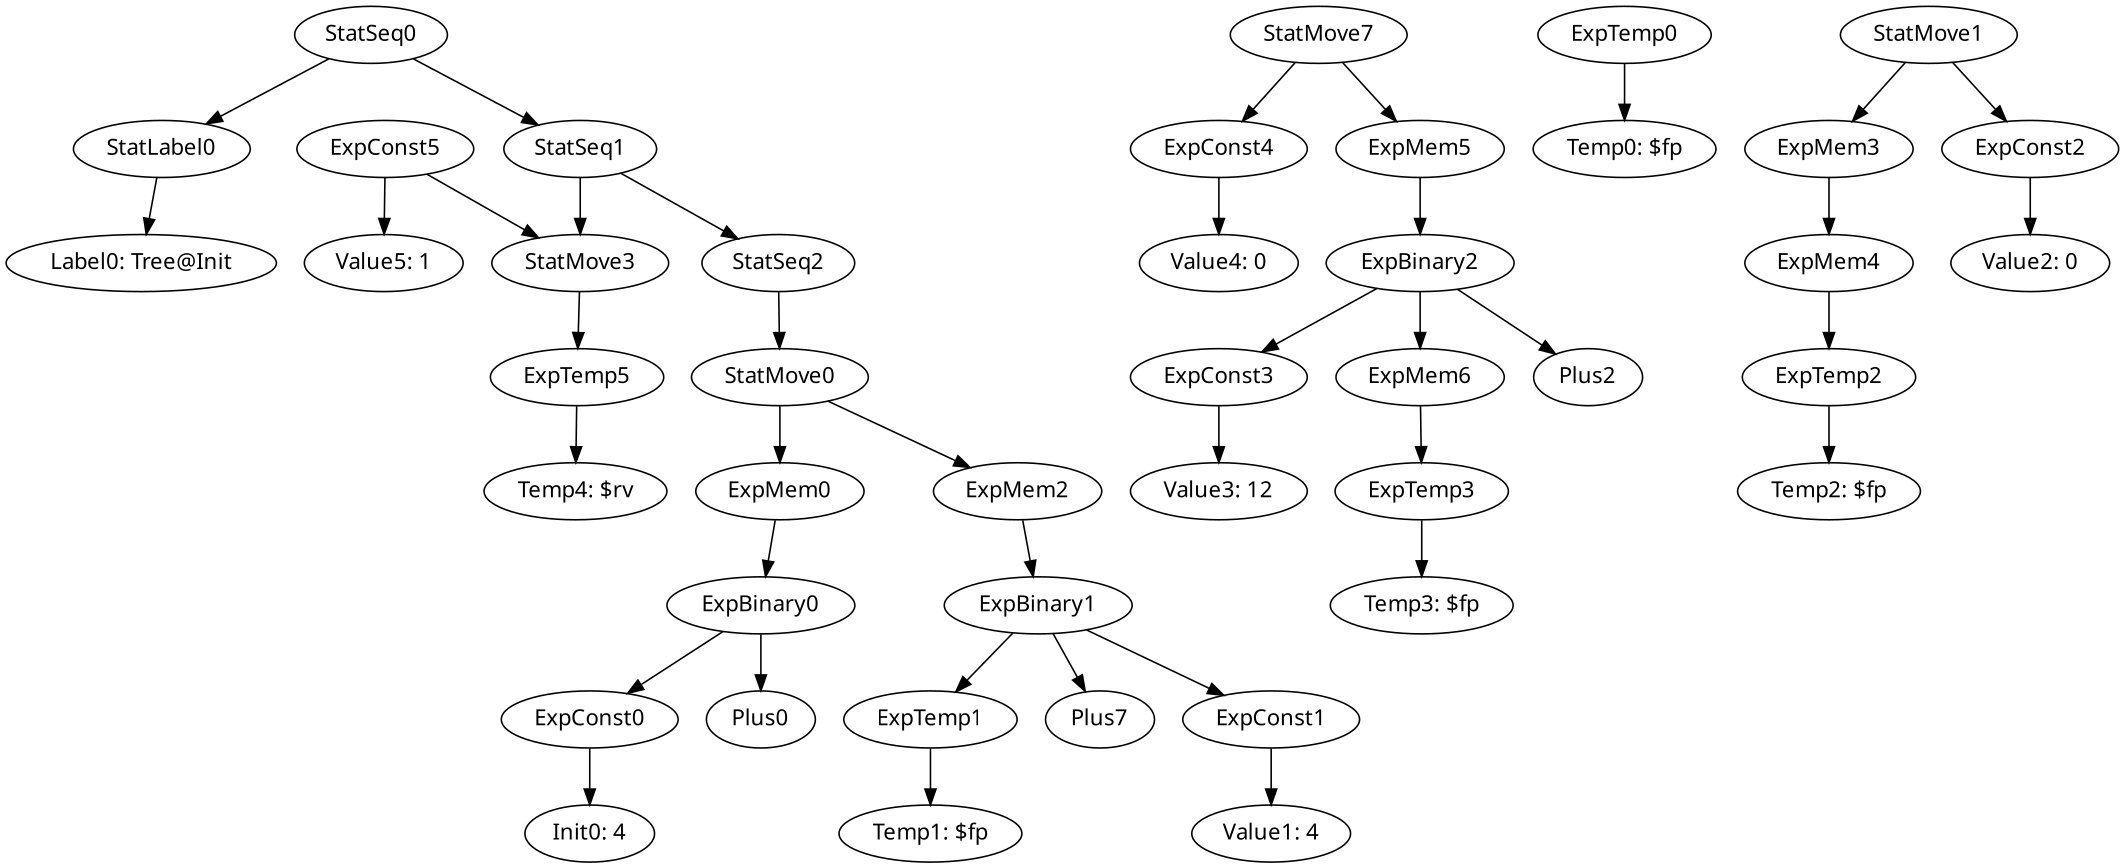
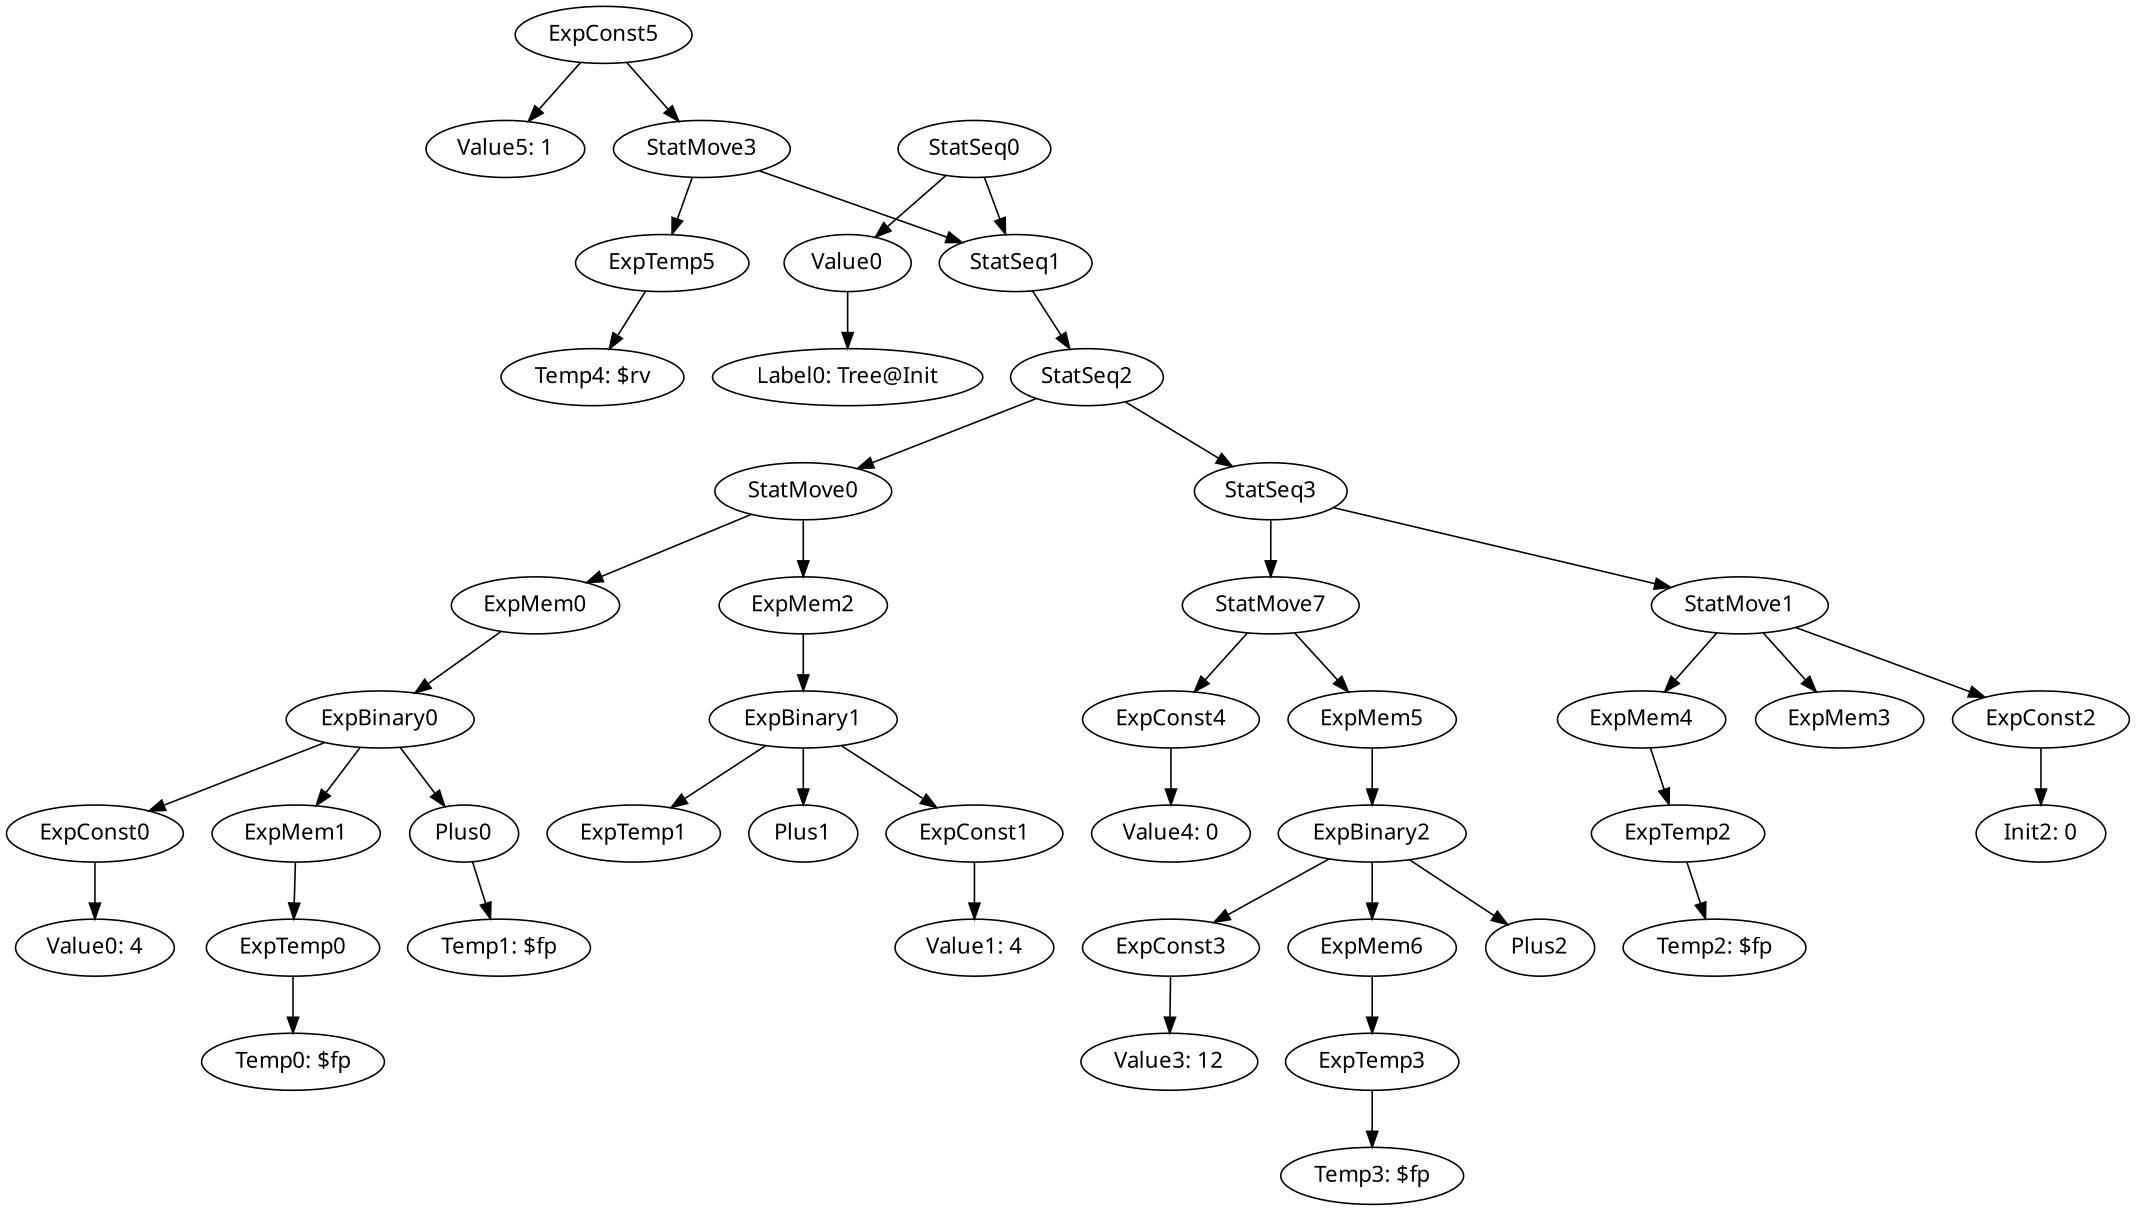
  digraph {
    fontname="Noto Sans"
    ordering=out
    node [fontname="Noto Sans"]
    edge [fontname="Noto Sans"]
    ExpConst5
    "Value5: 1"
    StatMove3
    n4 [label=ExpTemp5]
    "Temp4: $rv"
    ExpConst4
    "Value4: 0"
    n8 [label=StatMove7]
    ExpMem5
    ExpBinary2
    ExpConst3
    ExpMem6
    Plus2
    "Value3: 12"
    ExpBinary1
    ExpTemp1
-   Plus1 [label=Plus7]
+   Plus1
    ExpConst1
    "Temp1: $fp"
    "Value1: 4"
    ExpMem0
    ExpBinary0
    ExpConst0
+   ExpMem1
    Plus0
-   "Value0: 4" [label="Init0: 4"]
+   "Value0: 4"
    ExpTemp0
    ExpMem3
    ExpMem4
    ExpTemp2
    "Temp2: $fp"
    StatMove0
    ExpMem2
+   StatSeq3
    StatMove1
    ExpConst2
-   "Value2: 0"
+   "Value2: 0" [label="Init2: 0"]
    "Temp0: $fp"
-   StatLabel0
+   StatLabel0 [label=Value0]
    "Label0: Tree@Init"
    StatSeq0
    StatSeq1
    StatSeq2
    ExpTemp3
    "Temp3: $fp"
    ExpConst5 -> "Value5: 1"
    ExpConst5 -> StatMove3
    StatMove3 -> n4
    n4 -> "Temp4: $rv"
    ExpConst4 -> "Value4: 0"
    n8 -> ExpConst4
    n8 -> ExpMem5
    ExpMem5 -> ExpBinary2
    ExpBinary2 -> ExpConst3
    ExpBinary2 -> ExpMem6
    ExpBinary2 -> Plus2
    ExpConst3 -> "Value3: 12"
    ExpMem6 -> ExpTemp3
    ExpBinary1 -> ExpTemp1
    ExpBinary1 -> Plus1
    ExpBinary1 -> ExpConst1
-   ExpTemp1 -> "Temp1: $fp"
+   Plus0 -> "Temp1: $fp"
    ExpConst1 -> "Value1: 4"
    ExpMem0 -> ExpBinary0
    ExpBinary0 -> ExpConst0
+   ExpBinary0 -> ExpMem1
    ExpBinary0 -> Plus0
    ExpConst0 -> "Value0: 4"
+   ExpMem1 -> ExpTemp0
    ExpTemp0 -> "Temp0: $fp"
-   ExpMem3 -> ExpMem4
+   StatMove1 -> ExpMem4
    ExpMem4 -> ExpTemp2
    ExpTemp2 -> "Temp2: $fp"
    StatMove0 -> ExpMem0
    StatMove0 -> ExpMem2
    ExpMem2 -> ExpBinary1
+   StatSeq3 -> n8
+   StatSeq3 -> StatMove1
    StatMove1 -> ExpMem3
    StatMove1 -> ExpConst2
    ExpConst2 -> "Value2: 0"
    StatLabel0 -> "Label0: Tree@Init"
    StatSeq0 -> StatLabel0
    StatSeq0 -> StatSeq1
-   StatSeq1 -> StatMove3
+   StatMove3 -> StatSeq1
    StatSeq1 -> StatSeq2
    StatSeq2 -> StatMove0
+   StatSeq2 -> StatSeq3
    ExpTemp3 -> "Temp3: $fp"
  }
